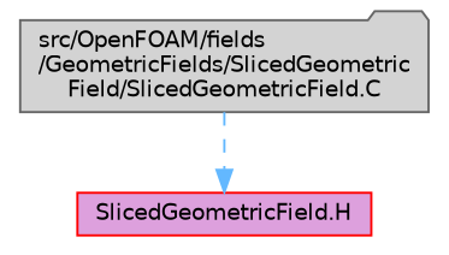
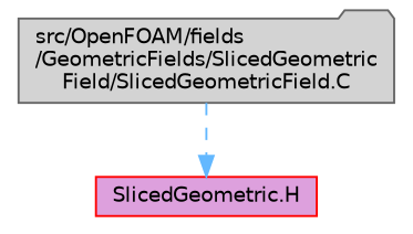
  digraph {
    node [fontname=Helvetica fontsize=10 style=filled]
    n1 [color=gray40 fillcolor=lightgrey fontcolor=black height=0.2 label="src/OpenFOAM/fields\l/GeometricFields/SlicedGeometric\lField/SlicedGeometricField.C" shape=folder width=0.4]
-   n2 [color=red fillcolor=plum height=0.2 label="SlicedGeometricField.H" shape=box width=0.4]
+   n2 [color=red fillcolor=plum height=0.2 label="SlicedGeometric.H" shape=box width=0.4]
    n1 -> n2 [color=steelblue1 fontname=Helvetica fontsize=10 labelfontname=Helvetica labelfontsize=10 style=dashed]
  }
